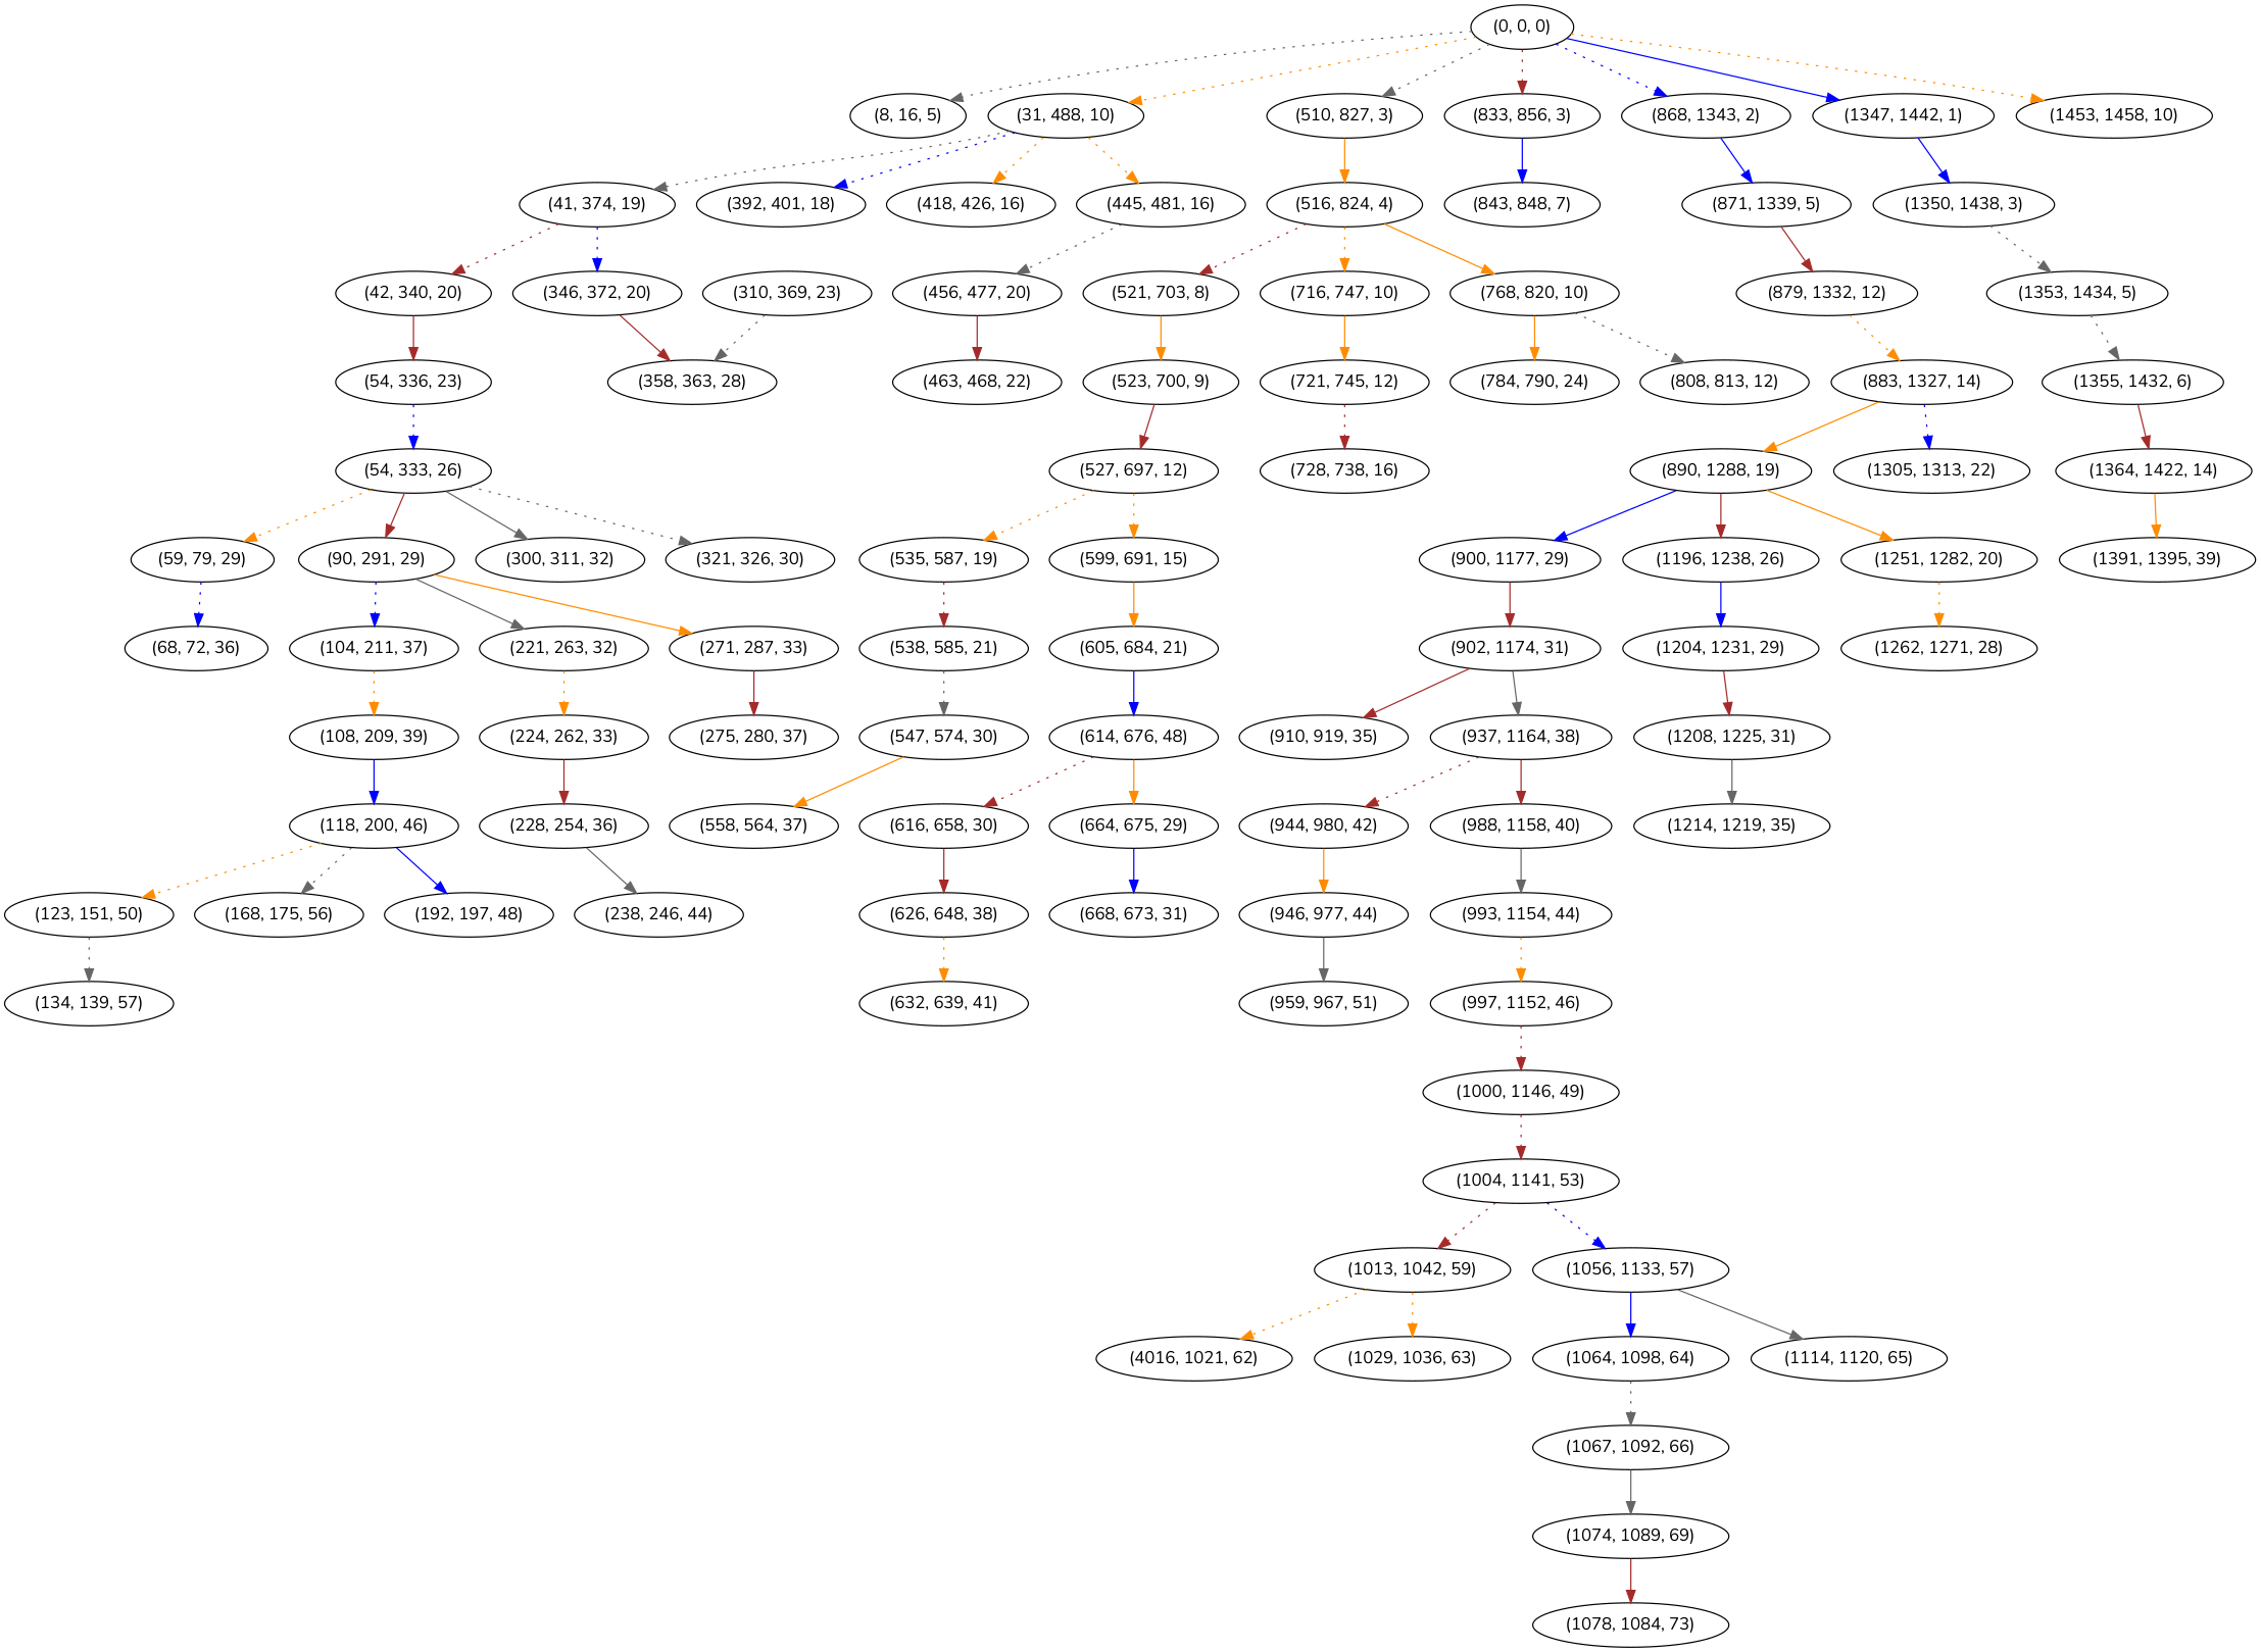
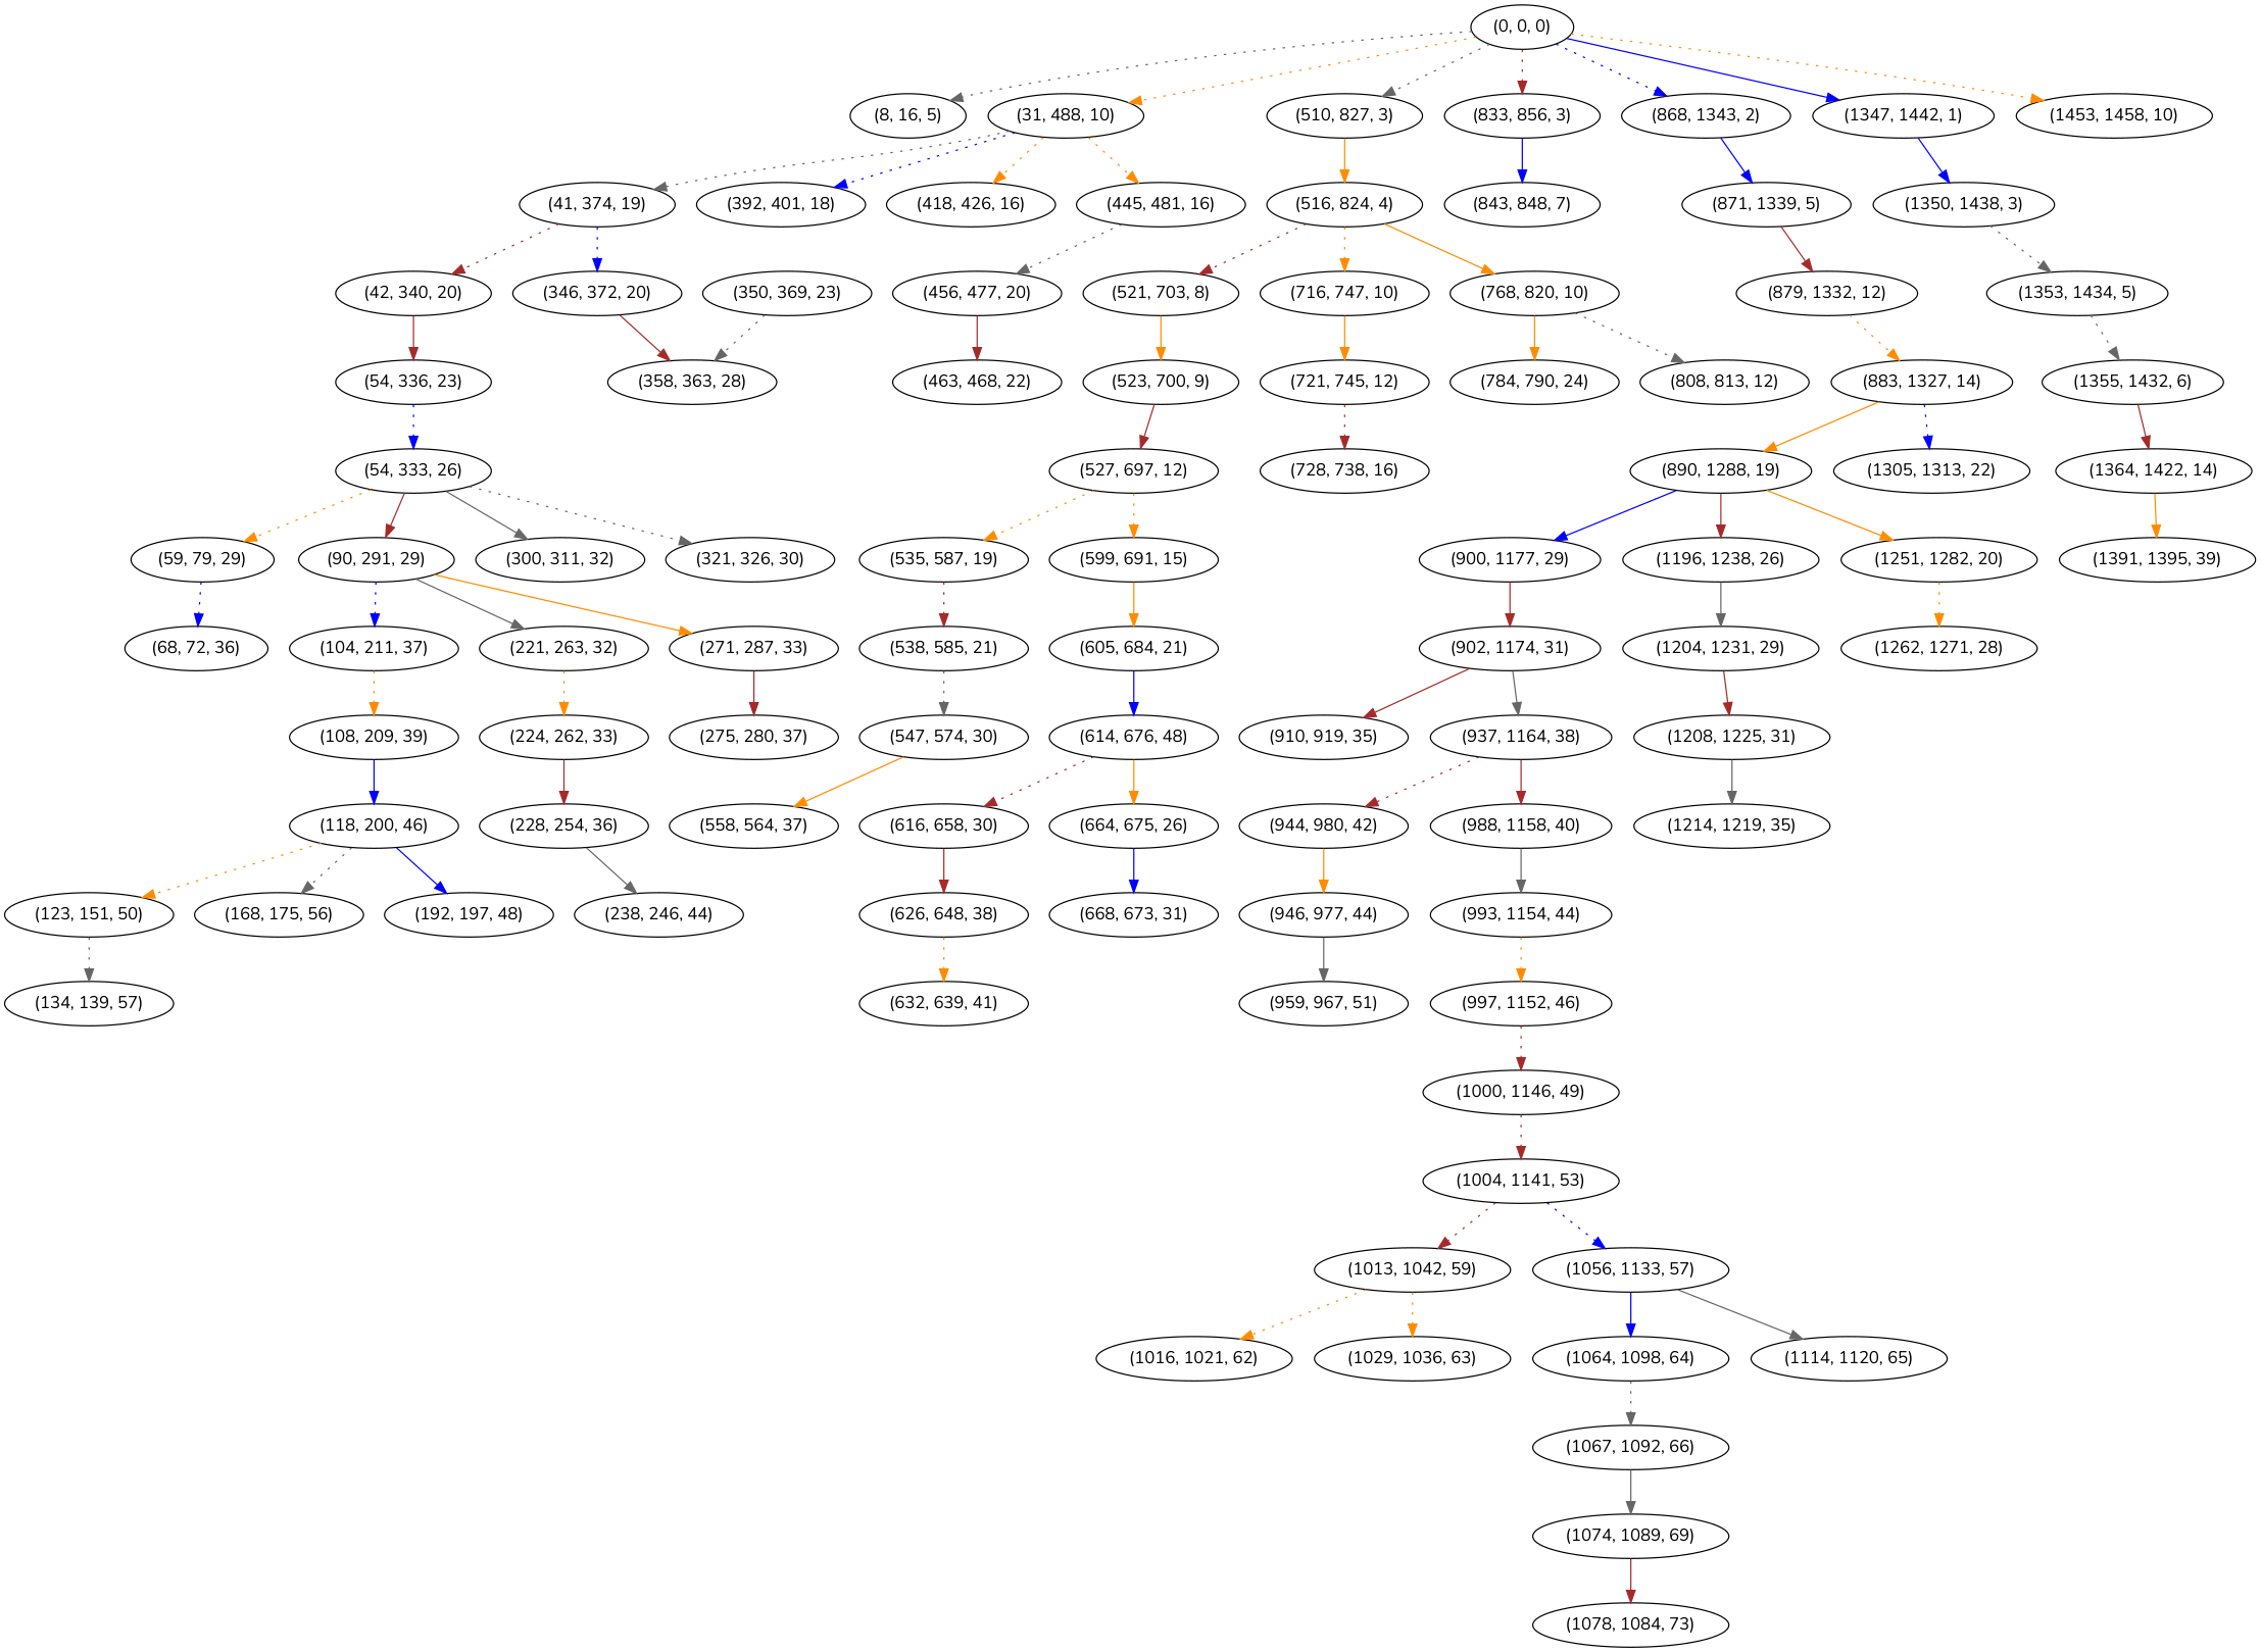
  digraph {
    fontname=Nunito
    node [fontname=Nunito]
    edge [color=darkorange fontname=Nunito style=solid]
    "(0, 0, 0)"
    "(8, 16, 5)"
    "(31, 488, 10)"
    "(510, 827, 3)"
    "(833, 856, 3)"
    "(868, 1343, 2)"
    "(1347, 1442, 1)"
    "(1453, 1458, 10)"
    "(41, 374, 19)"
    "(392, 401, 18)"
    "(418, 426, 16)"
    "(445, 481, 16)"
    n13 [label="(516, 824, 4)"]
    "(843, 848, 7)"
    "(871, 1339, 5)"
    "(1350, 1438, 3)"
    "(42, 340, 20)"
    "(346, 372, 20)"
    "(456, 477, 20)"
    n20 [label="(54, 336, 23)"]
    "(358, 363, 28)"
    "(54, 333, 26)"
    "(59, 79, 29)"
    "(90, 291, 29)"
    "(300, 311, 32)"
    "(321, 326, 30)"
    "(68, 72, 36)"
    "(104, 211, 37)"
    "(221, 263, 32)"
    "(271, 287, 33)"
    "(108, 209, 39)"
    "(224, 262, 33)"
    "(275, 280, 37)"
    "(118, 200, 46)"
    "(123, 151, 50)"
    "(168, 175, 56)"
    "(192, 197, 48)"
    "(134, 139, 57)"
    "(228, 254, 36)"
    "(238, 246, 44)"
-   "(350, 369, 23)" [label="(310, 369, 23)"]
+   "(350, 369, 23)"
    "(463, 468, 22)"
    "(521, 703, 8)"
    "(716, 747, 10)"
    "(768, 820, 10)"
    "(523, 700, 9)"
    "(721, 745, 12)"
    "(784, 790, 24)"
    "(808, 813, 12)"
    "(527, 697, 12)"
    "(535, 587, 19)"
    "(599, 691, 15)"
    "(538, 585, 21)"
    "(605, 684, 21)"
    "(547, 574, 30)"
    "(558, 564, 37)"
    n57 [label="(614, 676, 48)"]
    "(616, 658, 30)"
-   "(664, 675, 29)"
+   "(664, 675, 29)" [label="(664, 675, 26)"]
    "(626, 648, 38)"
    "(668, 673, 31)"
    "(632, 639, 41)"
    "(728, 738, 16)"
    "(879, 1332, 12)"
    "(883, 1327, 14)"
    "(890, 1288, 19)"
    "(1305, 1313, 22)"
    "(900, 1177, 29)"
    "(1196, 1238, 26)"
    "(1251, 1282, 20)"
    "(902, 1174, 31)"
    "(1204, 1231, 29)"
    "(1262, 1271, 28)"
    "(910, 919, 35)"
    "(937, 1164, 38)"
    "(944, 980, 42)"
    "(988, 1158, 40)"
    "(946, 977, 44)"
    "(993, 1154, 44)"
    "(959, 967, 51)"
    "(997, 1152, 46)"
    "(1000, 1146, 49)"
    "(1004, 1141, 53)"
    "(1013, 1042, 59)"
    "(1056, 1133, 57)"
-   "(1016, 1021, 62)" [label="(4016, 1021, 62)"]
+   "(1016, 1021, 62)"
    "(1029, 1036, 63)"
    "(1064, 1098, 64)"
    "(1114, 1120, 65)"
    n90 [label="(1067, 1092, 66)"]
    "(1074, 1089, 69)"
    "(1078, 1084, 73)"
    "(1208, 1225, 31)"
    "(1214, 1219, 35)"
    "(1353, 1434, 5)"
    "(1355, 1432, 6)"
    "(1364, 1422, 14)"
    "(1391, 1395, 39)"
    "(0, 0, 0)" -> "(8, 16, 5)" [color=gray40 style=dotted]
    "(0, 0, 0)" -> "(31, 488, 10)" [style=dotted]
    "(0, 0, 0)" -> "(510, 827, 3)" [color=gray40 style=dotted]
    "(0, 0, 0)" -> "(833, 856, 3)" [color=brown style=dotted]
    "(0, 0, 0)" -> "(868, 1343, 2)" [color=blue style=dotted]
    "(0, 0, 0)" -> "(1347, 1442, 1)" [color=blue]
    "(0, 0, 0)" -> "(1453, 1458, 10)" [style=dotted]
    "(31, 488, 10)" -> "(41, 374, 19)" [color=gray40 style=dotted]
    "(31, 488, 10)" -> "(392, 401, 18)" [color=blue style=dotted]
    "(31, 488, 10)" -> "(418, 426, 16)" [style=dotted]
    "(31, 488, 10)" -> "(445, 481, 16)" [style=dotted]
    "(510, 827, 3)" -> n13
    "(833, 856, 3)" -> "(843, 848, 7)" [color=blue]
    "(868, 1343, 2)" -> "(871, 1339, 5)" [color=blue]
    "(1347, 1442, 1)" -> "(1350, 1438, 3)" [color=blue]
    "(41, 374, 19)" -> "(42, 340, 20)" [color=brown style=dotted]
    "(41, 374, 19)" -> "(346, 372, 20)" [color=blue style=dotted]
    "(445, 481, 16)" -> "(456, 477, 20)" [color=gray40 style=dotted]
    n13 -> "(521, 703, 8)" [color=brown style=dotted]
    n13 -> "(716, 747, 10)" [style=dotted]
    n13 -> "(768, 820, 10)"
    "(871, 1339, 5)" -> "(879, 1332, 12)" [color=brown]
    "(1350, 1438, 3)" -> "(1353, 1434, 5)" [color=gray40 style=dotted]
    "(42, 340, 20)" -> n20 [color=brown]
    "(346, 372, 20)" -> "(358, 363, 28)" [color=brown]
    "(456, 477, 20)" -> "(463, 468, 22)" [color=brown]
    n20 -> "(54, 333, 26)" [color=blue style=dotted]
    "(54, 333, 26)" -> "(59, 79, 29)" [style=dotted]
    "(54, 333, 26)" -> "(90, 291, 29)" [color=brown]
    "(54, 333, 26)" -> "(300, 311, 32)" [color=gray40]
    "(54, 333, 26)" -> "(321, 326, 30)" [color=gray40 style=dotted]
    "(59, 79, 29)" -> "(68, 72, 36)" [color=blue style=dotted]
    "(90, 291, 29)" -> "(104, 211, 37)" [color=blue style=dotted]
    "(90, 291, 29)" -> "(221, 263, 32)" [color=gray40]
    "(90, 291, 29)" -> "(271, 287, 33)"
    "(104, 211, 37)" -> "(108, 209, 39)" [style=dotted]
    "(221, 263, 32)" -> "(224, 262, 33)" [style=dotted]
    "(271, 287, 33)" -> "(275, 280, 37)" [color=brown]
    "(108, 209, 39)" -> "(118, 200, 46)" [color=blue]
    "(224, 262, 33)" -> "(228, 254, 36)" [color=brown]
    "(118, 200, 46)" -> "(123, 151, 50)" [style=dotted]
    "(118, 200, 46)" -> "(168, 175, 56)" [color=gray40 style=dotted]
    "(118, 200, 46)" -> "(192, 197, 48)" [color=blue]
    "(123, 151, 50)" -> "(134, 139, 57)" [color=gray40 style=dotted]
    "(228, 254, 36)" -> "(238, 246, 44)" [color=gray40]
    "(350, 369, 23)" -> "(358, 363, 28)" [color=gray40 style=dotted]
    "(521, 703, 8)" -> "(523, 700, 9)"
    "(716, 747, 10)" -> "(721, 745, 12)"
    "(768, 820, 10)" -> "(784, 790, 24)"
    "(768, 820, 10)" -> "(808, 813, 12)" [color=gray40 style=dotted]
    "(523, 700, 9)" -> "(527, 697, 12)" [color=brown]
    "(721, 745, 12)" -> "(728, 738, 16)" [color=brown style=dotted]
    "(527, 697, 12)" -> "(535, 587, 19)" [style=dotted]
    "(527, 697, 12)" -> "(599, 691, 15)" [style=dotted]
    "(535, 587, 19)" -> "(538, 585, 21)" [color=brown style=dotted]
    "(599, 691, 15)" -> "(605, 684, 21)"
    "(538, 585, 21)" -> "(547, 574, 30)" [color=gray40 style=dotted]
    "(605, 684, 21)" -> n57 [color=blue]
    "(547, 574, 30)" -> "(558, 564, 37)"
    n57 -> "(616, 658, 30)" [color=brown style=dotted]
    n57 -> "(664, 675, 29)"
    "(616, 658, 30)" -> "(626, 648, 38)" [color=brown]
    "(664, 675, 29)" -> "(668, 673, 31)" [color=blue]
    "(626, 648, 38)" -> "(632, 639, 41)" [style=dotted]
    "(879, 1332, 12)" -> "(883, 1327, 14)" [style=dotted]
    "(883, 1327, 14)" -> "(890, 1288, 19)"
    "(883, 1327, 14)" -> "(1305, 1313, 22)" [color=blue style=dotted]
    "(890, 1288, 19)" -> "(900, 1177, 29)" [color=blue]
    "(890, 1288, 19)" -> "(1196, 1238, 26)" [color=brown]
    "(890, 1288, 19)" -> "(1251, 1282, 20)"
    "(900, 1177, 29)" -> "(902, 1174, 31)" [color=brown]
-   "(1196, 1238, 26)" -> "(1204, 1231, 29)" [color=blue]
+   "(1196, 1238, 26)" -> "(1204, 1231, 29)" [color=gray40]
    "(1251, 1282, 20)" -> "(1262, 1271, 28)" [style=dotted]
    "(902, 1174, 31)" -> "(910, 919, 35)" [color=brown]
    "(902, 1174, 31)" -> "(937, 1164, 38)" [color=gray40]
    "(1204, 1231, 29)" -> "(1208, 1225, 31)" [color=brown]
    "(937, 1164, 38)" -> "(944, 980, 42)" [color=brown style=dotted]
    "(937, 1164, 38)" -> "(988, 1158, 40)" [color=brown]
    "(944, 980, 42)" -> "(946, 977, 44)"
    "(988, 1158, 40)" -> "(993, 1154, 44)" [color=gray40]
    "(946, 977, 44)" -> "(959, 967, 51)" [color=gray40]
    "(993, 1154, 44)" -> "(997, 1152, 46)" [style=dotted]
    "(997, 1152, 46)" -> "(1000, 1146, 49)" [color=brown style=dotted]
    "(1000, 1146, 49)" -> "(1004, 1141, 53)" [color=brown style=dotted]
    "(1004, 1141, 53)" -> "(1013, 1042, 59)" [color=brown style=dotted]
    "(1004, 1141, 53)" -> "(1056, 1133, 57)" [color=blue style=dotted]
    "(1013, 1042, 59)" -> "(1016, 1021, 62)" [style=dotted]
    "(1013, 1042, 59)" -> "(1029, 1036, 63)" [style=dotted]
    "(1056, 1133, 57)" -> "(1064, 1098, 64)" [color=blue]
    "(1056, 1133, 57)" -> "(1114, 1120, 65)" [color=gray40]
    "(1064, 1098, 64)" -> n90 [color=gray40 style=dotted]
    n90 -> "(1074, 1089, 69)" [color=gray40]
    "(1074, 1089, 69)" -> "(1078, 1084, 73)" [color=brown]
    "(1208, 1225, 31)" -> "(1214, 1219, 35)" [color=gray40]
    "(1353, 1434, 5)" -> "(1355, 1432, 6)" [color=gray40 style=dotted]
    "(1355, 1432, 6)" -> "(1364, 1422, 14)" [color=brown]
    "(1364, 1422, 14)" -> "(1391, 1395, 39)"
  }
